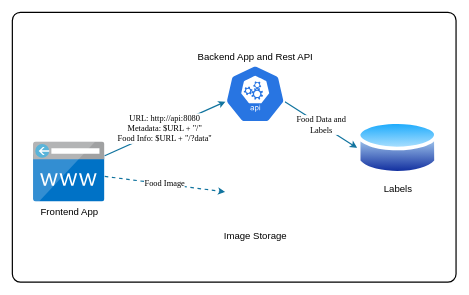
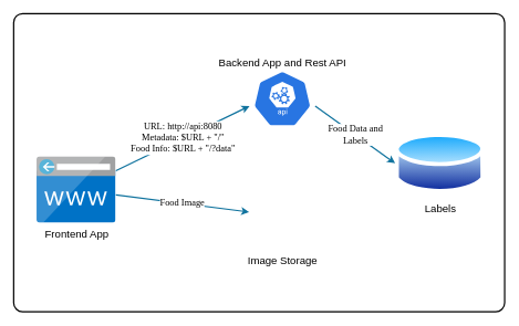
  <mxCell id="0" />
  <mxCell id="1" parent="0" />
  <mxCell id="2" value="" style="rounded=1;whiteSpace=wrap;html=1;strokeWidth=2;fontFamily=Tahoma;fontSize=14;arcSize=3;" parent="1" vertex="1"><mxGeometry x="20" y="20" width="740" height="450" as="geometry" /></mxCell>
  <mxCell id="3" value="Food Data and&lt;br&gt;Labels" style="rounded=0;orthogonalLoop=1;jettySize=auto;html=1;strokeWidth=2;fontFamily=Tahoma;fontSize=14;entryX=0;entryY=0.5;entryDx=0;entryDy=0;strokeColor=#10739e;fillColor=#b1ddf0;exitX=0.995;exitY=0.63;exitDx=0;exitDy=0;exitPerimeter=0;" parent="1" source="4" target="5" edge="1"><mxGeometry relative="1" as="geometry"><mxPoint x="568" y="206" as="targetPoint" /></mxGeometry></mxCell>
- <mxCell id="4" value="Backend App and Rest API" style="html=1;dashed=0;whitespace=wrap;fillColor=#2875E2;strokeColor=#ffffff;points=[[0.005,0.63,0],[0.1,0.2,0],[0.9,0.2,0],[0.5,0,0],[0.995,0.63,0],[0.72,0.99,0],[0.5,1,0],[0.28,0.99,0]];shape=mxgraph.kubernetes.icon;prIcon=api;labelPosition=center;verticalLabelPosition=top;align=center;verticalAlign=bottom;fontSize=16;" parent="1" vertex="1"><mxGeometry x="375" y="106" width="100" height="100" as="geometry" /></mxCell>
+ <mxCell id="4" value="Backend App and Rest API" style="html=1;dashed=0;whitespace=wrap;fillColor=#2875E2;strokeColor=#ffffff;points=[[0.005,0.63,0],[0.1,0.2,0],[0.9,0.2,0],[0.5,0,0],[0.995,0.63,0],[0.72,0.99,0],[0.5,1,0],[0.28,0.99,0]];shape=mxgraph.kubernetes.icon;prIcon=api;labelPosition=center;verticalLabelPosition=top;align=center;verticalAlign=bottom;fontSize=16;" parent="1" vertex="1"><mxGeometry x="375" y="106" width="100" height="85" as="geometry" /></mxCell>
  <mxCell id="5" value="Labels" style="aspect=fixed;perimeter=ellipsePerimeter;html=1;align=center;shadow=0;dashed=0;spacingTop=3;image;image=img/lib/active_directory/database.svg;fontSize=16;" parent="1" vertex="1"><mxGeometry x="595" y="196" width="135.14" height="100" as="geometry" /></mxCell>
  <mxCell id="6" value="Frontend App" style="aspect=fixed;html=1;points=[];align=center;image;fontSize=16;image=img/lib/mscae/CustomDomain.svg;" parent="1" vertex="1"><mxGeometry x="55" y="236" width="119.05" height="100" as="geometry" /></mxCell>
  <mxCell id="7" value="Image Storage" style="shape=image;html=1;verticalAlign=top;verticalLabelPosition=bottom;labelBackgroundColor=#ffffff;imageAspect=0;aspect=fixed;image=https://cdn4.iconfinder.com/data/icons/twitter-28/512/159_Twitter_Image_Picture-128.png;fontSize=16;" parent="1" vertex="1"><mxGeometry x="375" y="276" width="100" height="100" as="geometry" /></mxCell>
  <mxCell id="8" value="URL: http://api:8080&lt;br&gt;Metadata: $URL + &quot;/&quot;&lt;br style=&quot;font-size: 14px&quot;&gt;Food Info: $URL + &quot;/?data&quot;" style="endArrow=classic;html=1;fontFamily=Tahoma;fontSize=14;entryX=0.005;entryY=0.63;entryDx=0;entryDy=0;entryPerimeter=0;strokeWidth=2;fillColor=#b1ddf0;strokeColor=#10739e;" parent="1" source="6" target="4" edge="1"><mxGeometry width="50" height="50" relative="1" as="geometry"><mxPoint x="135" y="456" as="sourcePoint" /><mxPoint x="135" y="596" as="targetPoint" /></mxGeometry></mxCell>
- <mxCell id="9" value="Food Image" style="endArrow=classic;html=1;fontFamily=Tahoma;fontSize=14;strokeWidth=2;fillColor=#b1ddf0;strokeColor=#10739e;dashed=1;" parent="1" source="6" target="7" edge="1"><mxGeometry width="50" height="50" relative="1" as="geometry"><mxPoint x="474.5" y="249" as="sourcePoint" /><mxPoint x="635.2" y="239.841" as="targetPoint" /></mxGeometry></mxCell>
+ <mxCell id="9" value="Food Image" style="endArrow=classic;html=1;fontFamily=Tahoma;fontSize=14;strokeWidth=2;fillColor=#b1ddf0;strokeColor=#10739e;" parent="1" source="6" target="7" edge="1"><mxGeometry width="50" height="50" relative="1" as="geometry"><mxPoint x="474.5" y="249" as="sourcePoint" /><mxPoint x="635.2" y="239.841" as="targetPoint" /></mxGeometry></mxCell>
